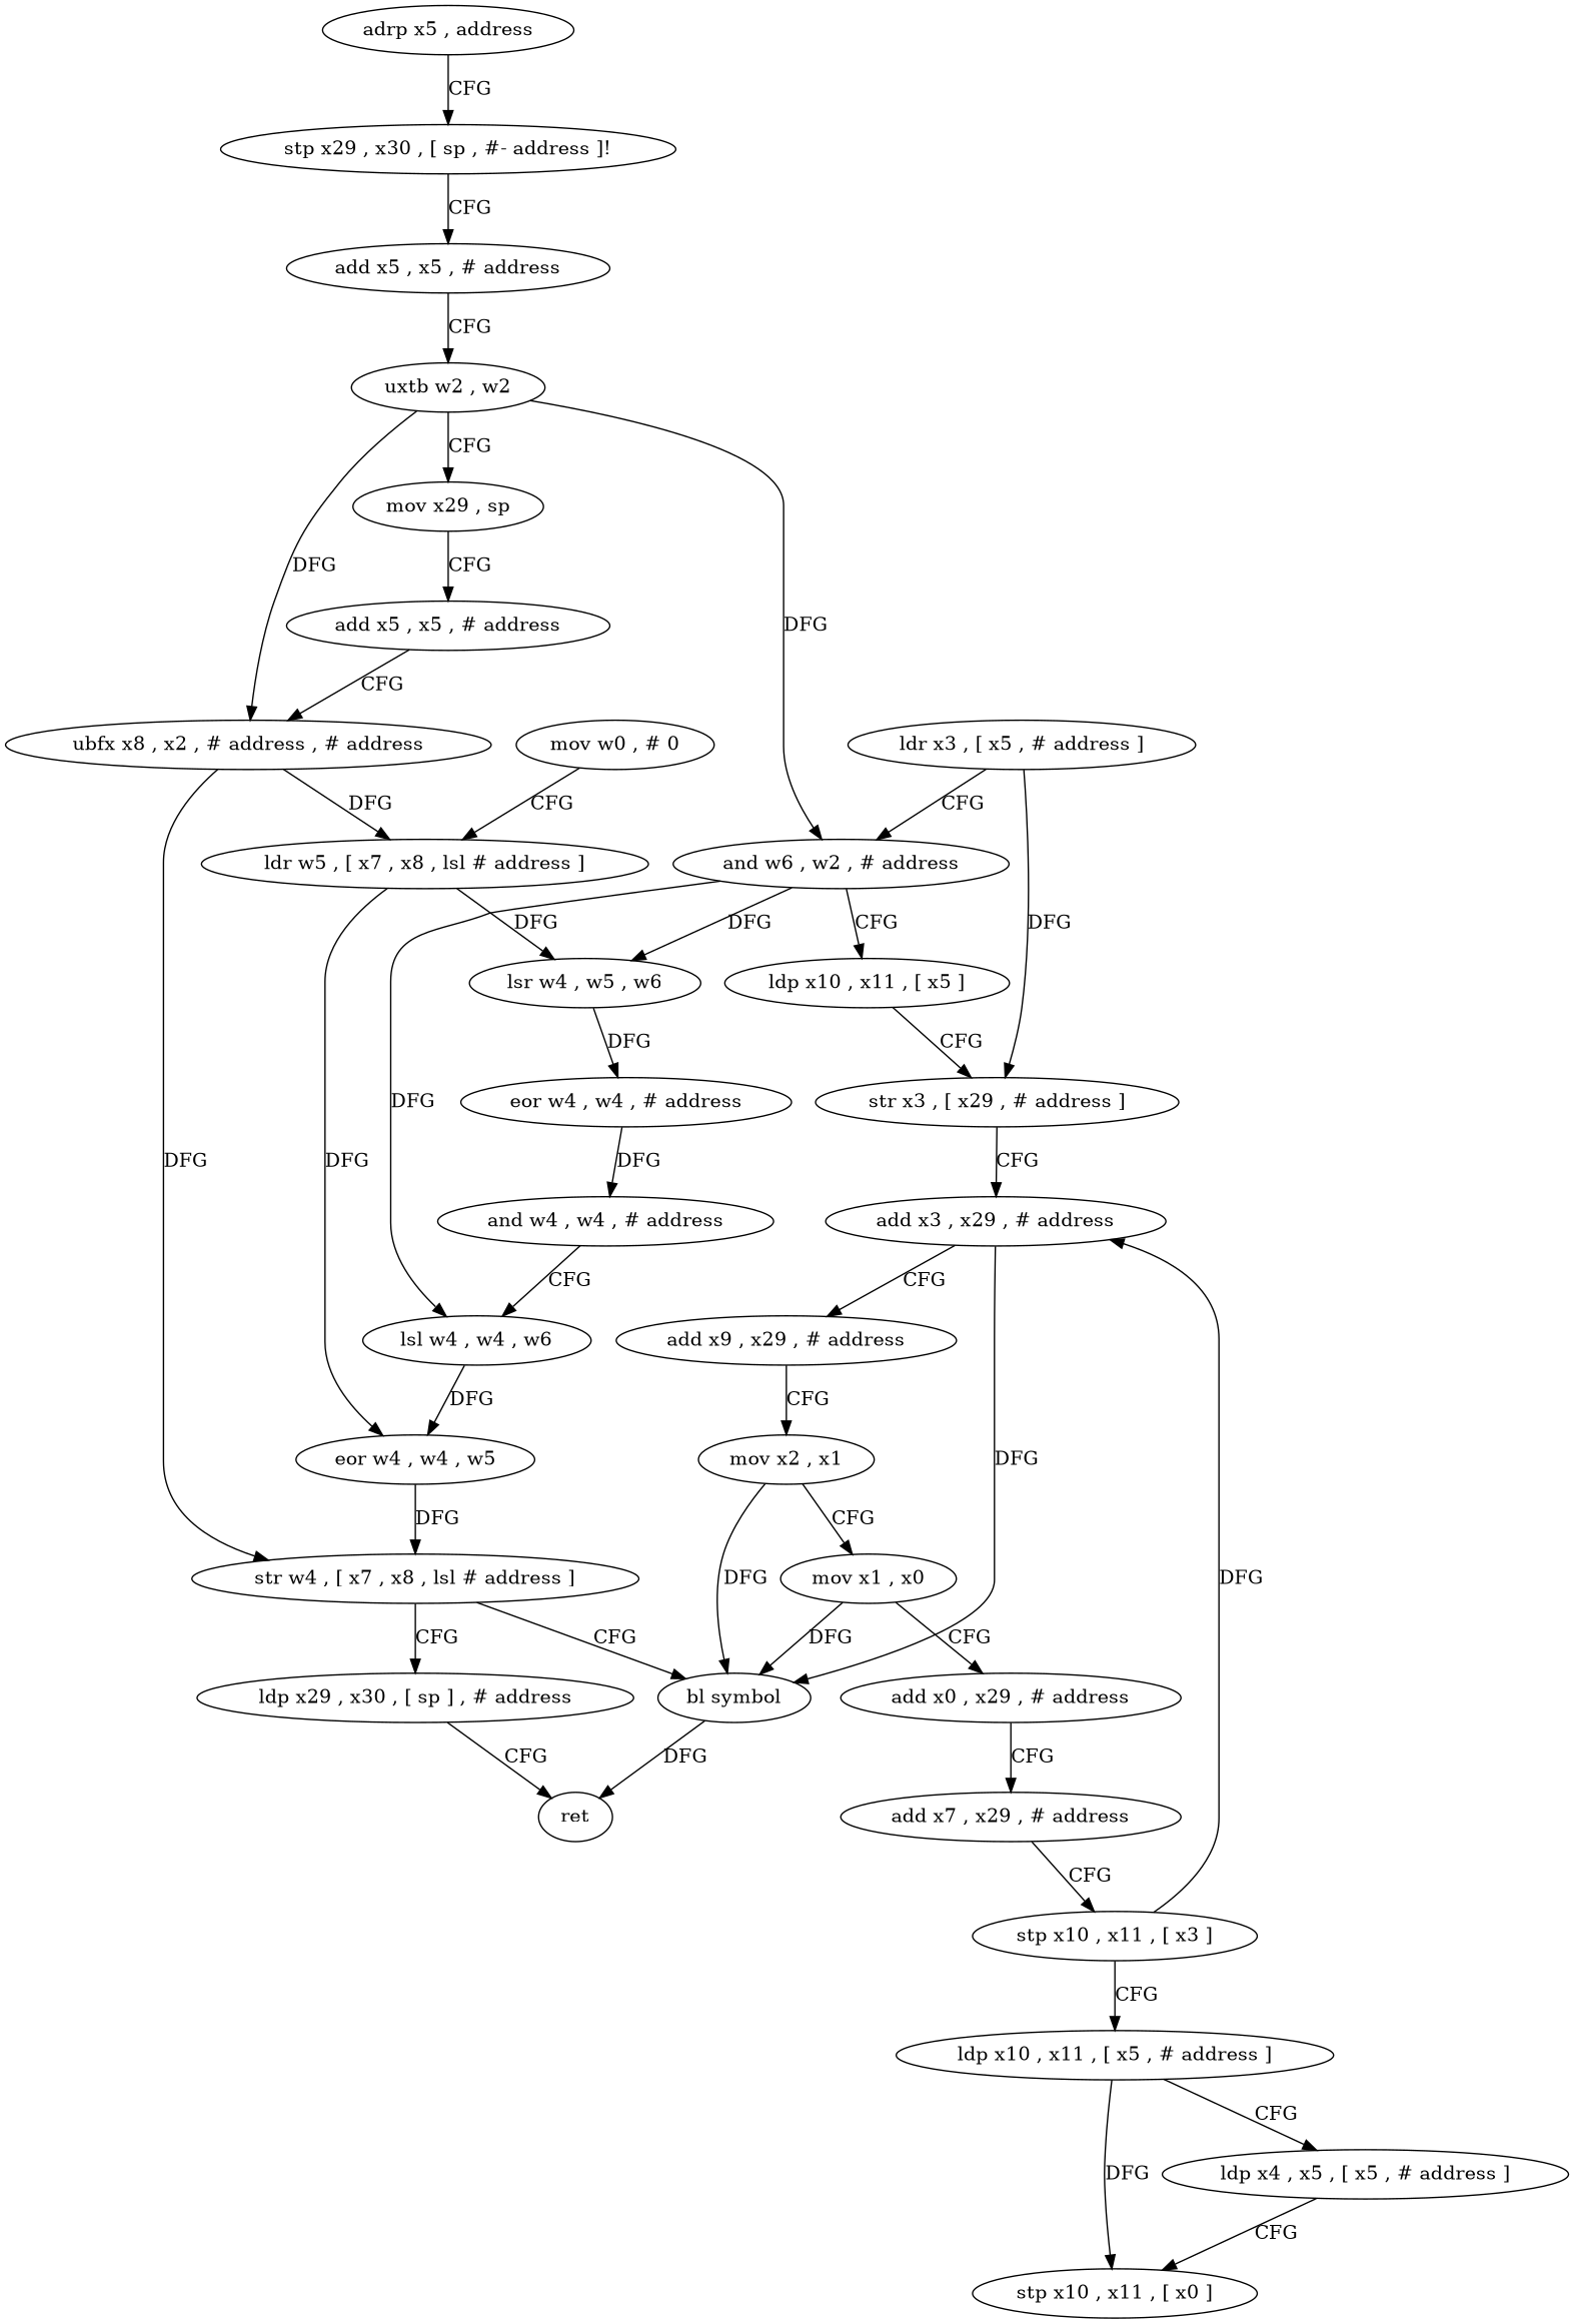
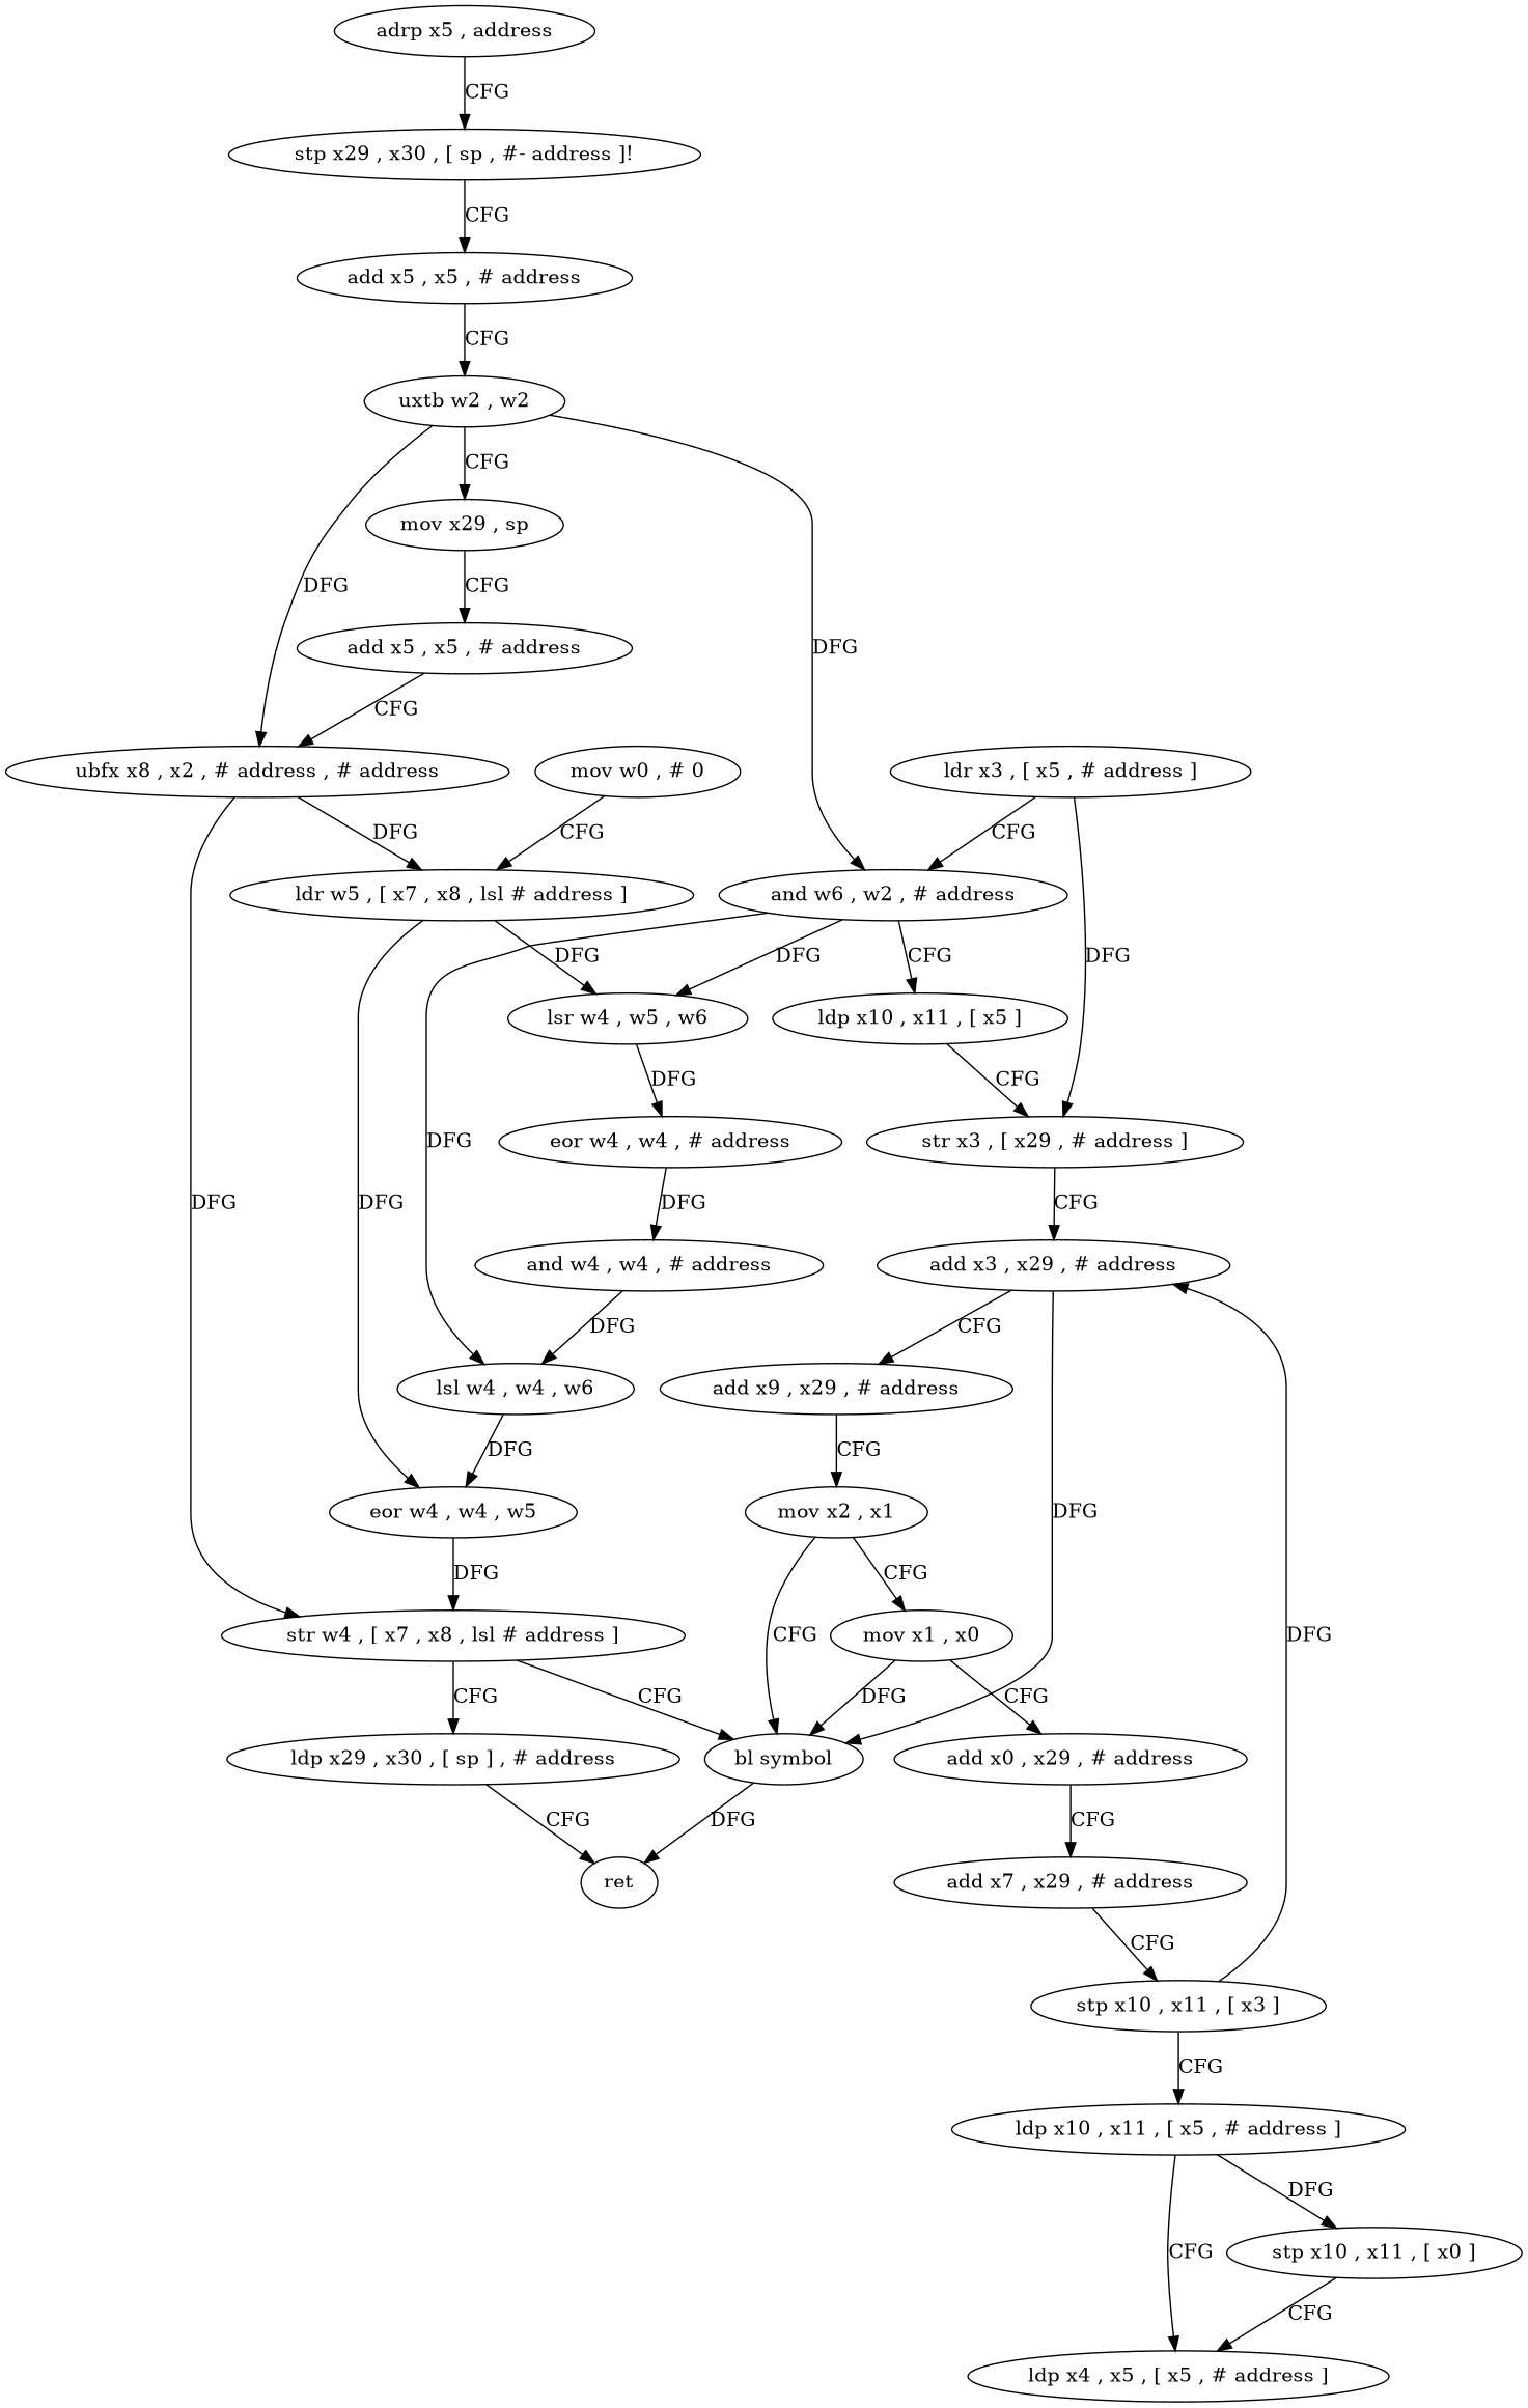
  digraph {
    n1 [label="adrp x5 , address"]
    n2 [label="stp x29 , x30 , [ sp , #- address ]!"]
    n3 [label="add x5 , x5 , # address"]
    n4 [label="uxtb w2 , w2"]
    n5 [label="mov x29 , sp"]
    n6 [label="ubfx x8 , x2 , # address , # address"]
    n7 [label="and w6 , w2 , # address"]
    n8 [label="add x5 , x5 , # address"]
    n9 [label="ldr w5 , [ x7 , x8 , lsl # address ]"]
    n10 [label="str w4 , [ x7 , x8 , lsl # address ]"]
    n11 [label="ldp x10 , x11 , [ x5 ]"]
    n12 [label="lsr w4 , w5 , w6"]
    n13 [label="lsl w4 , w4 , w6"]
    n14 [label="ldr x3 , [ x5 , # address ]"]
    n15 [label="str x3 , [ x29 , # address ]"]
    n16 [label="eor w4 , w4 , w5"]
    n17 [label="bl symbol"]
    n18 [label="ldp x29 , x30 , [ sp ] , # address"]
    n19 [label="add x3 , x29 , # address"]
    n20 [label="eor w4 , w4 , # address"]
    n21 [label="stp x10 , x11 , [ x3 ]"]
    n22 [label="ldp x10 , x11 , [ x5 , # address ]"]
    n23 [label="add x9 , x29 , # address"]
    n24 [label="mov x2 , x1"]
    n25 [label=ret]
    n26 [label="mov x1 , x0"]
    n27 [label="add x0 , x29 , # address"]
    n28 [label="add x7 , x29 , # address"]
    n29 [label="ldp x4 , x5 , [ x5 , # address ]"]
    n30 [label="stp x10 , x11 , [ x0 ]"]
    n31 [label="mov w0 , # 0"]
    n32 [label="and w4 , w4 , # address"]
    n1 -> n2 [label=CFG]
    n2 -> n3 [label=CFG]
    n3 -> n4 [label=CFG]
    n4 -> n5 [label=CFG]
    n4 -> n6 [label=DFG]
    n4 -> n7 [label=DFG]
    n5 -> n8 [label=CFG]
    n6 -> n9 [label=DFG]
    n6 -> n10 [label=DFG]
    n7 -> n11 [label=CFG]
    n7 -> n12 [label=DFG]
    n7 -> n13 [label=DFG]
    n8 -> n6 [label=CFG]
    n9 -> n12 [label=DFG]
    n9 -> n16 [label=DFG]
    n10 -> n17 [label=CFG]
    n10 -> n18 [label=CFG]
    n11 -> n15 [label=CFG]
    n12 -> n20 [label=DFG]
    n13 -> n16 [label=DFG]
    n14 -> n7 [label=CFG]
    n14 -> n15 [label=DFG]
    n15 -> n19 [label=CFG]
    n16 -> n10 [label=DFG]
    n17 -> n25 [label=DFG]
    n18 -> n25 [label=CFG]
    n19 -> n17 [label=DFG]
    n19 -> n23 [label=CFG]
    n20 -> n32 [label=DFG]
    n21 -> n19 [label=DFG]
    n21 -> n22 [label=CFG]
    n22 -> n29 [label=CFG]
    n22 -> n30 [label=DFG]
    n23 -> n24 [label=CFG]
-   n24 -> n17 [label=DFG]
+   n24 -> n17 [label=CFG]
    n24 -> n26 [label=CFG]
    n26 -> n17 [label=DFG]
    n26 -> n27 [label=CFG]
    n27 -> n28 [label=CFG]
    n28 -> n21 [label=CFG]
-   n29 -> n30 [label=CFG]
+   n30 -> n29 [label=CFG]
    n31 -> n9 [label=CFG]
-   n32 -> n13 [label=CFG]
+   n32 -> n13 [label=DFG]
  }
